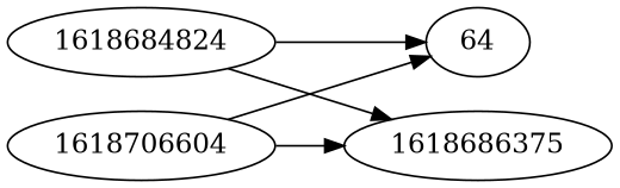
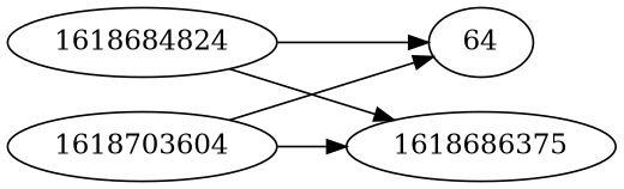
  strict digraph {
    rankdir=LR
    n1 [label=64]
    1618684824
    1618686375
-   1618706604
+   1618706604 [label=1618703604]
    1618684824 -> n1
    1618684824 -> 1618686375
    1618706604 -> n1
    1618706604 -> 1618686375
  }
